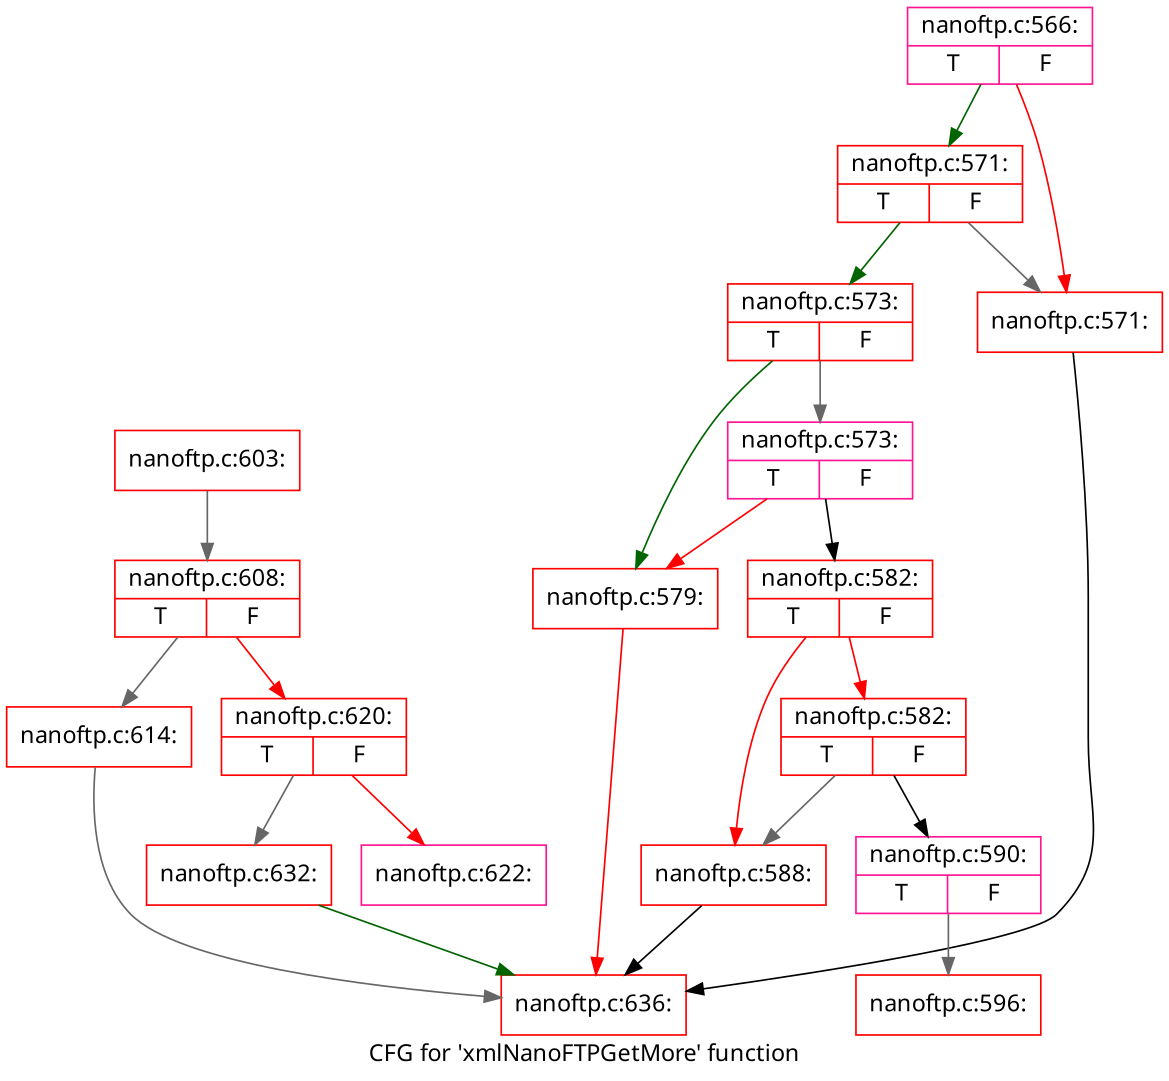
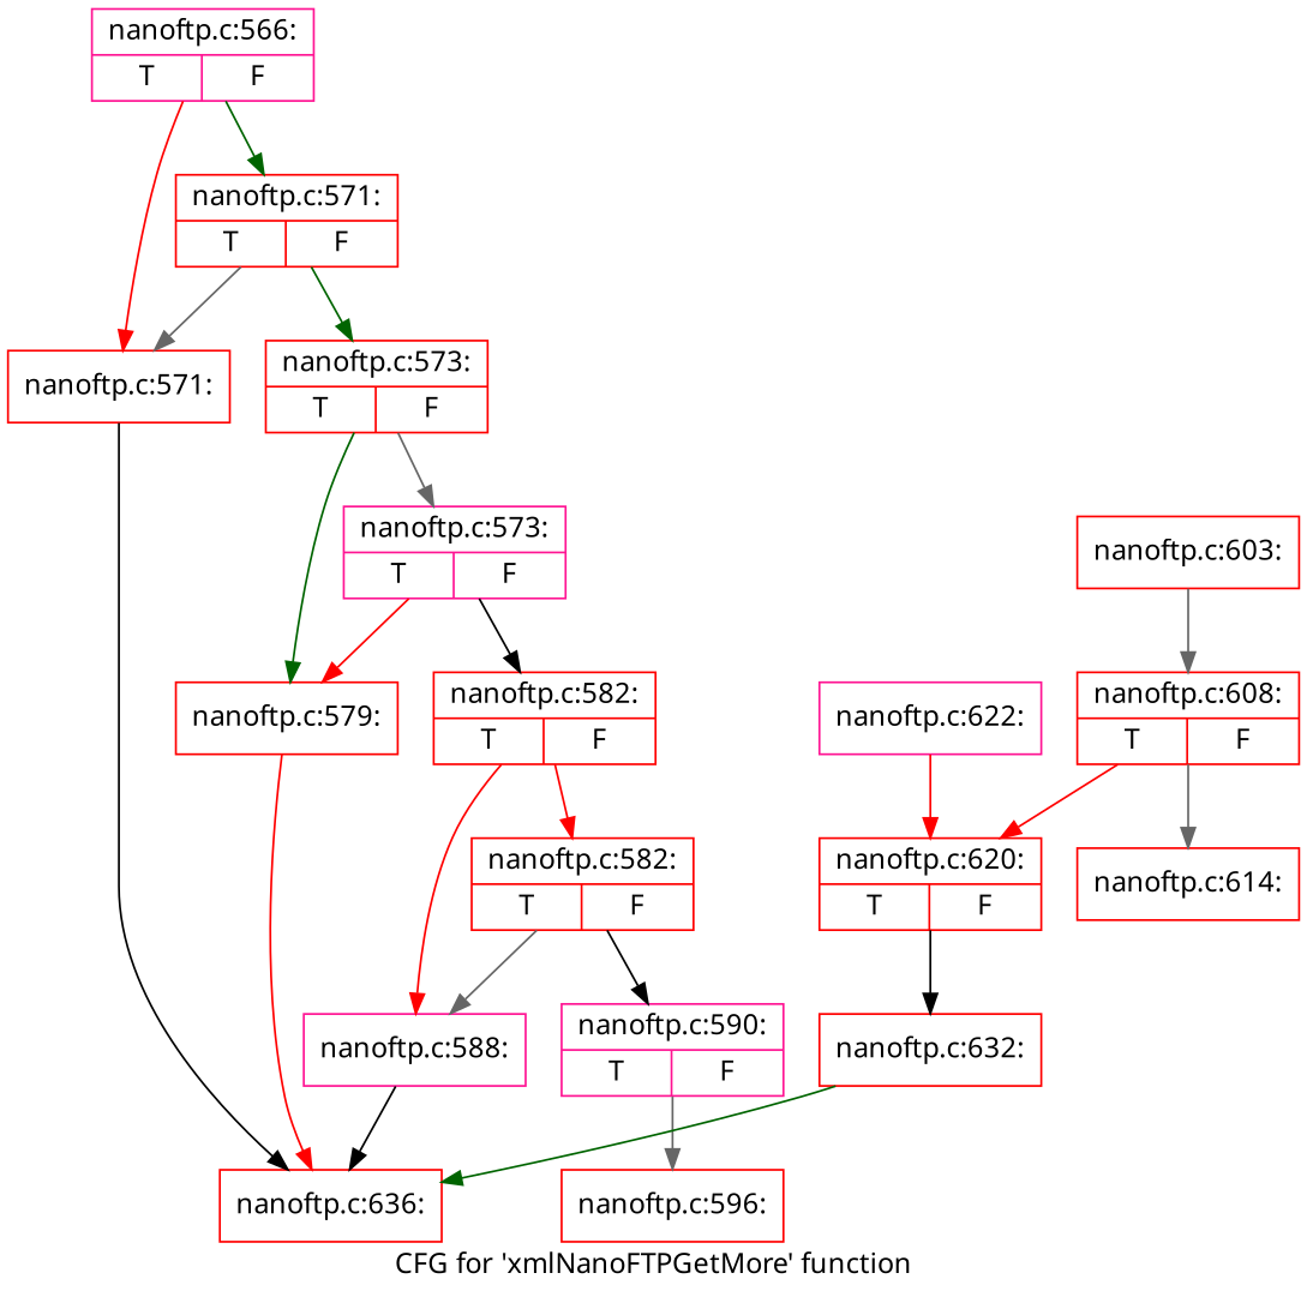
  digraph {
    fontname="Noto Sans"
    label="CFG for 'xmlNanoFTPGetMore' function"
    node [color=red fontname="Noto Sans" shape=record]
    edge [color=red fontname="Noto Sans"]
    n1 [color=deeppink label="{nanoftp.c:566:|{<s0>T|<s1>F}}"]
    n2 [label="{nanoftp.c:571:}"]
    n3 [label="{nanoftp.c:571:|{<s0>T|<s1>F}}"]
    n4 [label="{nanoftp.c:636:}"]
    n5 [label="{nanoftp.c:573:|{<s0>T|<s1>F}}"]
    n6 [label="{nanoftp.c:579:}"]
    n7 [color=deeppink label="{nanoftp.c:573:|{<s0>T|<s1>F}}"]
    n8 [label="{nanoftp.c:582:|{<s0>T|<s1>F}}"]
-   n9 [label="{nanoftp.c:588:}"]
+   n9 [color=deeppink label="{nanoftp.c:588:}"]
    n10 [label="{nanoftp.c:582:|{<s0>T|<s1>F}}"]
    n11 [color=deeppink label="{nanoftp.c:590:|{<s0>T|<s1>F}}"]
    n12 [label="{nanoftp.c:596:}"]
    n13 [label="{nanoftp.c:603:}"]
    n14 [label="{nanoftp.c:608:|{<s0>T|<s1>F}}"]
    n15 [label="{nanoftp.c:614:}"]
    n16 [label="{nanoftp.c:620:|{<s0>T|<s1>F}}"]
    n17 [color=deeppink label="{nanoftp.c:622:}"]
    n18 [label="{nanoftp.c:632:}"]
    n1 -> n2
    n1 -> n3 [color=darkgreen]
    n2 -> n4 [color=black]
    n3 -> n2 [color=gray40]
    n3 -> n5 [color=darkgreen]
    n5 -> n6 [color=darkgreen]
    n5 -> n7 [color=gray40]
    n6 -> n4
    n7 -> n6
    n7 -> n8 [color=black]
    n8 -> n9
    n8 -> n10
    n9 -> n4 [color=black]
    n10 -> n9 [color=gray40]
    n10 -> n11 [color=black]
    n11 -> n12 [color=gray40]
    n13 -> n14 [color=gray40]
    n14 -> n15 [color=gray40]
    n14 -> n16
-   n15 -> n4 [color=gray40]
-   n16 -> n17
-   n16 -> n18 [color=gray40]
+   n17 -> n16
+   n16 -> n18 [color=black]
    n18 -> n4 [color=darkgreen]
  }
